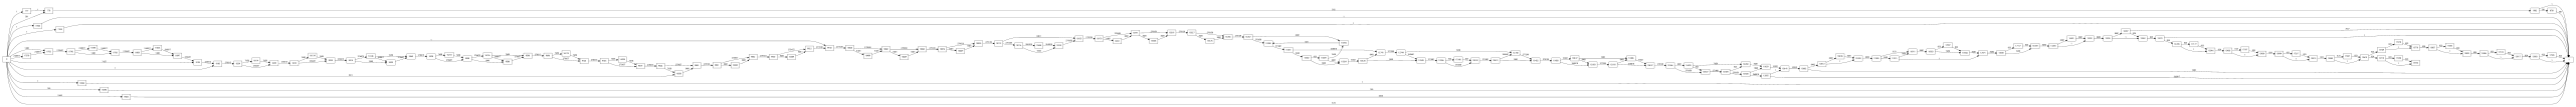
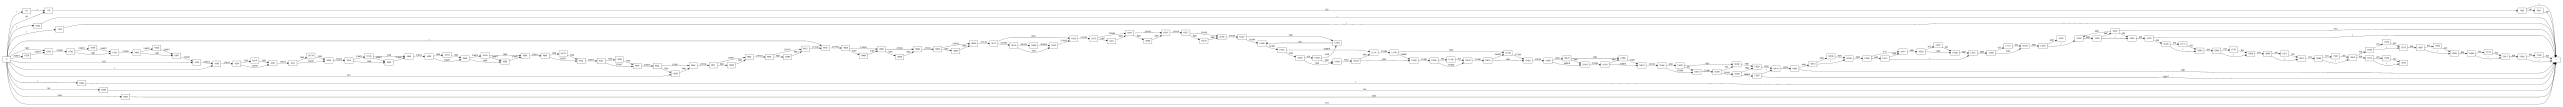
  digraph {
    fontname="Roboto Condensed"
    rankdir=LR
    node [fontname="Roboto Condensed" shape=rectangle]
    edge [fontname="Roboto Condensed"]
    777
    778
    1982
    1
    8701
    5944
    7925
    8702
    8742
    8763
    17398
    8808
    8847
    17436
    9159
    9180
    9234
    9255
    16114
    9318
    9339
    16134
    9414
    9435
    16146
    9465
    9528
    9558
    16213
    9588
    16216
    9598
    9696
    9720
    16275
    9765
    9819
    16328
    9824
    9845
    16338
    9861
    9882
    16368
    9900
    9922
    16389
    9950
    10020
    10041
    16409
    10062
    16429
    10074
    10095
    16449
    10112
    10116
    10155
    10152
    12698
    10170
    10191
    16511
    10219
    16538
    10227
    10266
    16576
    10267
    10288
    16594
    10301
    10302
    12741
    16689
    10324
    12744
    10328
    10349
    12748
    10356
    10392
    17040
    10401
    10422
    10428
    10437
    12803
    10486
    12810
    10497
    10566
    10587
    16829
    10589
    16850
    10608
    10629
    12855
    10641
    10682
    12872
    12893
    16896
    12905
    12663
    12911
    16911
    12971
    16923
    13038
    16944
    17097
    13059
    17117
    13205
    13232
    16981
    13235
    13262
    16997
    13272
    13295
    13346
    17177
    13403
    13424
    17197
    13494
    13515
    17217
    13589
    13610
    17237
    13710
    13749
    13732
    17258
    13770
    17278
    13807
    13822
    17293
    13896
    13917
    17313
    13983
    17326
    16094
    17378
    19451
    0
    777 -> 778 [label=1]
    778 -> 1982 [label=582]
    1982 -> 1 [label=1]
    1982 -> 8701 [label=581]
    8701 -> 1 [label=581]
    5944 -> 1 [label=1]
    7925 -> 1 [label=1]
    8702 -> 8742 [label=270657]
    8742 -> 8763 [label=1840]
    8742 -> 17398 [label=268817]
    8763 -> 8808 [label=270657]
    17398 -> 8763 [label=268817]
    8808 -> 8847 [label=1840]
    8808 -> 17436 [label=268817]
    8847 -> 9159 [label=270657]
    17436 -> 8847 [label=268817]
    9159 -> 9180 [label=278314]
    9180 -> 9234 [label=278315]
    9234 -> 9255 [label=270657]
    9234 -> 16114 [label=7658]
    9255 -> 9318 [label=278315]
    16114 -> 9255 [label=7658]
    9318 -> 9339 [label=270657]
    9318 -> 16134 [label=7658]
    9339 -> 9414 [label=278315]
    16134 -> 9339 [label=7658]
    9414 -> 9435 [label=1840]
    9414 -> 16146 [label=276475]
    9435 -> 9465 [label=270657]
    16146 -> 9435 [label=268817]
    16146 -> 9465 [label=7658]
    9465 -> 9528 [label=278315]
    9528 -> 9558 [label=270657]
    9528 -> 16213 [label=7658]
    9558 -> 9588 [label=1840]
    9558 -> 16216 [label=276475]
    16213 -> 9558 [label=7658]
    9588 -> 9598 [label=270657]
    16216 -> 9588 [label=268817]
    16216 -> 9598 [label=7658]
    9598 -> 9696 [label=278315]
    9696 -> 9720 [label=270657]
    9696 -> 16275 [label=7658]
    9720 -> 9765 [label=278315]
    16275 -> 9720 [label=7658]
    9765 -> 9819 [label=270657]
    9765 -> 16328 [label=7658]
    9819 -> 9824 [label=278315]
    16328 -> 9819 [label=7658]
    9824 -> 9845 [label=270657]
    9824 -> 16338 [label=7658]
    9845 -> 9861 [label=279138]
    16338 -> 9845 [label=8481]
    9861 -> 9882 [label=270657]
    9861 -> 16368 [label=8481]
    9882 -> 9900 [label=279138]
    16368 -> 9882 [label=8481]
    9900 -> 9922 [label=270657]
    9900 -> 16389 [label=8481]
    9922 -> 9950 [label=279138]
    16389 -> 9922 [label=8481]
    9950 -> 10020 [label=279139]
    10020 -> 10041 [label=270658]
    10020 -> 16409 [label=8481]
    10041 -> 10062 [label=270658]
    10041 -> 16429 [label=8481]
    16409 -> 10041 [label=8481]
    10062 -> 10074 [label=279139]
    16429 -> 10062 [label=8481]
    10074 -> 10095 [label=270658]
    10074 -> 16449 [label=8481]
    10095 -> 10112 [label=279139]
    16449 -> 10095 [label=8481]
    10112 -> 10116 [label=270658]
    10112 -> 10155 [label=8481]
    10116 -> 10152 [label=1840]
    10116 -> 12698 [label=268818]
    10155 -> 10170 [label=279139]
    10152 -> 10155 [label=270658]
    12698 -> 10152 [label=268818]
    10170 -> 10191 [label=270658]
    10170 -> 16511 [label=8481]
    10191 -> 10219 [label=270658]
    10191 -> 16538 [label=8481]
    16511 -> 10191 [label=8481]
    10219 -> 10227 [label=279139]
    16538 -> 10219 [label=8481]
    10227 -> 10266 [label=270658]
    10227 -> 16576 [label=8481]
    10266 -> 10267 [label=279139]
    16576 -> 10266 [label=8481]
    10267 -> 10288 [label=270658]
    10267 -> 16594 [label=8481]
    10288 -> 10301 [label=271481]
    16594 -> 10288 [label=823]
    10301 -> 10302 [label=2663]
    10301 -> 12741 [label=268818]
    10302 -> 16689 [label=823]
    10302 -> 10324 [label=1840]
    12741 -> 12744 [label=277299]
    16689 -> 16594 [label=7658]
    16689 -> 10324 [label=8481]
    10324 -> 10328 [label=10321]
    12744 -> 10349 [label=269641]
    12744 -> 12748 [label=7658]
    10328 -> 12741 [label=8481]
    10328 -> 10349 [label=1840]
    10349 -> 10356 [label=271481]
    12748 -> 10422 [label=277299]
    10356 -> 10392 [label=270658]
    10356 -> 17040 [label=823]
    10392 -> 10401 [label=271481]
    17040 -> 10392 [label=823]
    10401 -> 12748 [label=269641]
    10401 -> 10422 [label=1840]
    10422 -> 10428 [label=279139]
    10428 -> 10437 [label=10321]
    10428 -> 12803 [label=268818]
    10437 -> 12803 [label=8481]
    10437 -> 10486 [label=1840]
    12803 -> 12810 [label=277299]
    10486 -> 10497 [label=10321]
    12810 -> 10486 [label=8481]
    12810 -> 10497 [label=268818]
    10497 -> 10566 [label=279139]
    10566 -> 10587 [label=270658]
    10566 -> 16829 [label=8481]
    10587 -> 10589 [label=271481]
    16829 -> 10587 [label=823]
    16829 -> 16850 [label=7658]
    10589 -> 16850 [label=823]
    10589 -> 10608 [label=270658]
    16850 -> 10629 [label=8481]
    10608 -> 10629 [label=1840]
    10608 -> 12855 [label=268818]
    10629 -> 10641 [label=10321]
    12855 -> 1 [label=268817]
    12855 -> 10641 [label=1]
    10641 -> 10682 [label=10322]
    10682 -> 1 [label=1840]
    10682 -> 12872 [label=8482]
    12872 -> 12893 [label=1]
    12872 -> 16896 [label=8481]
    12893 -> 12905 [label=8482]
    16896 -> 12893 [label=8481]
    12905 -> 12911 [label=7659]
    12905 -> 16911 [label=823]
    12663 -> 1 [label=1]
    12911 -> 16911 [label=7658]
    12911 -> 12971 [label=1]
    16911 -> 16923 [label=8481]
    12971 -> 13038 [label=8482]
    16923 -> 16944 [label=7658]
    16923 -> 17097 [label=823]
    13038 -> 13059 [label=7659]
    13038 -> 17117 [label=823]
    16944 -> 12971 [label=8481]
    17097 -> 16944 [label=823]
    13059 -> 13205 [label=8482]
    17117 -> 13059 [label=823]
    13205 -> 13232 [label=1]
    13205 -> 16981 [label=8481]
    13232 -> 13235 [label=8482]
-   16981 -> 13232 [label=8481]
+   16997 -> 13232 [label=8481]
    13235 -> 13262 [label=1]
    13235 -> 16997 [label=8481]
    13262 -> 13272 [label=825]
    16997 -> 1 [label=7657]
    16997 -> 13262 [label=824]
    13272 -> 1 [label=1]
    13272 -> 13295 [label=824]
    13295 -> 13346 [label=1]
    13295 -> 17177 [label=823]
    13346 -> 13403 [label=824]
    17177 -> 13346 [label=823]
    13403 -> 13424 [label=1]
    13403 -> 17197 [label=823]
    13424 -> 13494 [label=824]
    17197 -> 13424 [label=823]
    13494 -> 13515 [label=1]
    13494 -> 17217 [label=823]
    13515 -> 13589 [label=824]
    17217 -> 13515 [label=823]
    13589 -> 13610 [label=1]
    13589 -> 17237 [label=823]
    13610 -> 13710 [label=824]
    13610 -> 13749 [label=824]
    17237 -> 13610 [label=823]
    13710 -> 13732 [label=1]
    13710 -> 17258 [label=823]
    13749 -> 13770 [label=1]
    13749 -> 17278 [label=823]
    17258 -> 13732 [label=823]
    13770 -> 13807 [label=824]
    17278 -> 13770 [label=823]
    13807 -> 13822 [label=1]
    13807 -> 17293 [label=823]
    13822 -> 13896 [label=824]
    17293 -> 13822 [label=823]
    13896 -> 13917 [label=1]
    13896 -> 17313 [label=823]
    13917 -> 13983 [label=824]
    17313 -> 13917 [label=823]
    13983 -> 1 [label=1]
    13983 -> 17326 [label=823]
    17326 -> 1 [label=823]
    16094 -> 1 [label=765]
    17378 -> 8702 [label=268817]
    19451 -> 1 [label=2663]
    0 -> 777 [label=1]
    0 -> 778 [label=581]
    0 -> 1 [label=324]
    0 -> 5944 [label=1]
    0 -> 7925 [label=1]
    0 -> 8702 [label=1840]
    0 -> 9159 [label=7657]
    0 -> 9180 [label=1]
    0 -> 16338 [label=823]
    0 -> 9950 [label=1]
    0 -> 12663 [label=1]
    0 -> 16094 [label=765]
    0 -> 17378 [label=268817]
    0 -> 19451 [label=2663]
  }
